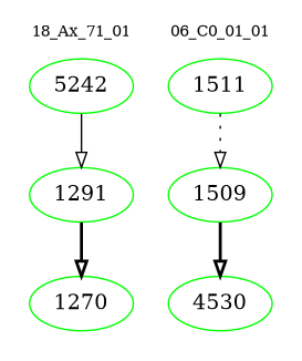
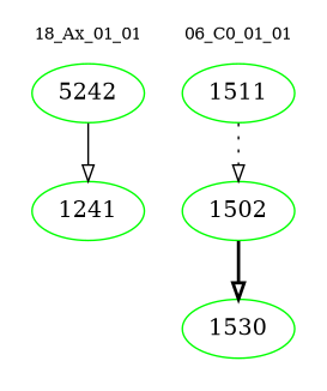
  digraph {
    node [color=green]
    edge [arrowhead=onormal color=black style=bold]
    n1 [label=5242]
-   n2 [label=1291]
-   n3 [label=1270]
+   n2 [label=1241]
    n4 [label=1511]
-   n5 [label=1509]
-   n6 [label=4530]
+   n5 [label=1502]
+   n6 [label=1530]
    subgraph cluster_1 {
      color=white
      fontsize=10
-     label="18_Ax_71_01"
+     label="18_Ax_01_01"
      n1
      n2
-     n3
    }
    subgraph cluster_2 {
      color=white
      fontsize=10
      label="06_C0_01_01"
      n4
      n5
      n6
    }
    n1 -> n2 [style=solid]
-   n2 -> n3
    n4 -> n5 [style=dotted]
    n5 -> n6
  }
